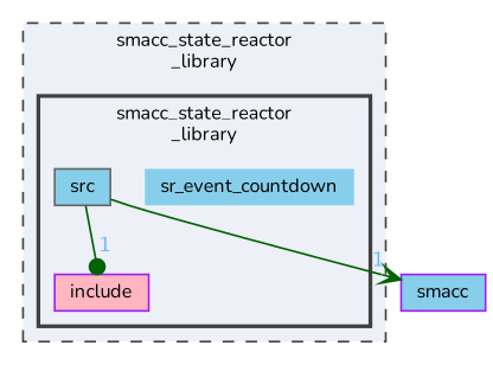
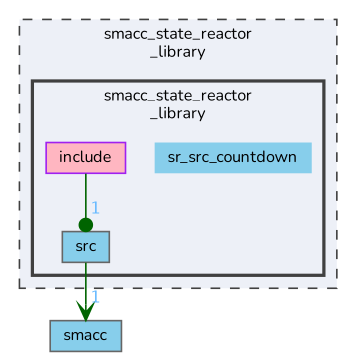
  digraph {
    compound=true
    fontname=Nunito
    node [color=gray40 fillcolor=skyblue fontname=Nunito fontsize=10 shape=box style=filled]
    edge [color=darkgreen fontcolor=steelblue1 fontname=Nunito fontsize=10 headlabel=1 labeldistance=1.5 labelfontname=Helvetica labelfontsize=10]
-   n1 [height=0.2 label=sr_event_countdown shape=plaintext width=0.4]
+   n1 [height=0.2 label=sr_src_countdown shape=plaintext width=0.4]
    n2 [color=purple fillcolor=lightpink height=0.2 label=include width=0.4]
    n3 [height=0.2 label=src width=0.4]
-   n4 [color=purple height=0.2 label=smacc width=0.4]
+   n4 [height=0.2 label=smacc width=0.4]
    subgraph cluster_1 {
      bgcolor="#edf0f7"
      fontsize=10
      label="smacc_state_reactor\l_library"
      pencolor=grey25
      style="filled,dashed"
      subgraph cluster_2 {
        bgcolor="#edf0f7"
        fontsize=10
        label="smacc_state_reactor\l_library"
        pencolor=grey25
        style="filled,bold"
        n1
        n2
        n3
      }
    }
-   n3 -> n2 [arrowhead=dot]
+   n2 -> n3 [arrowhead=dot]
    n3 -> n4 [arrowhead=vee]
  }
